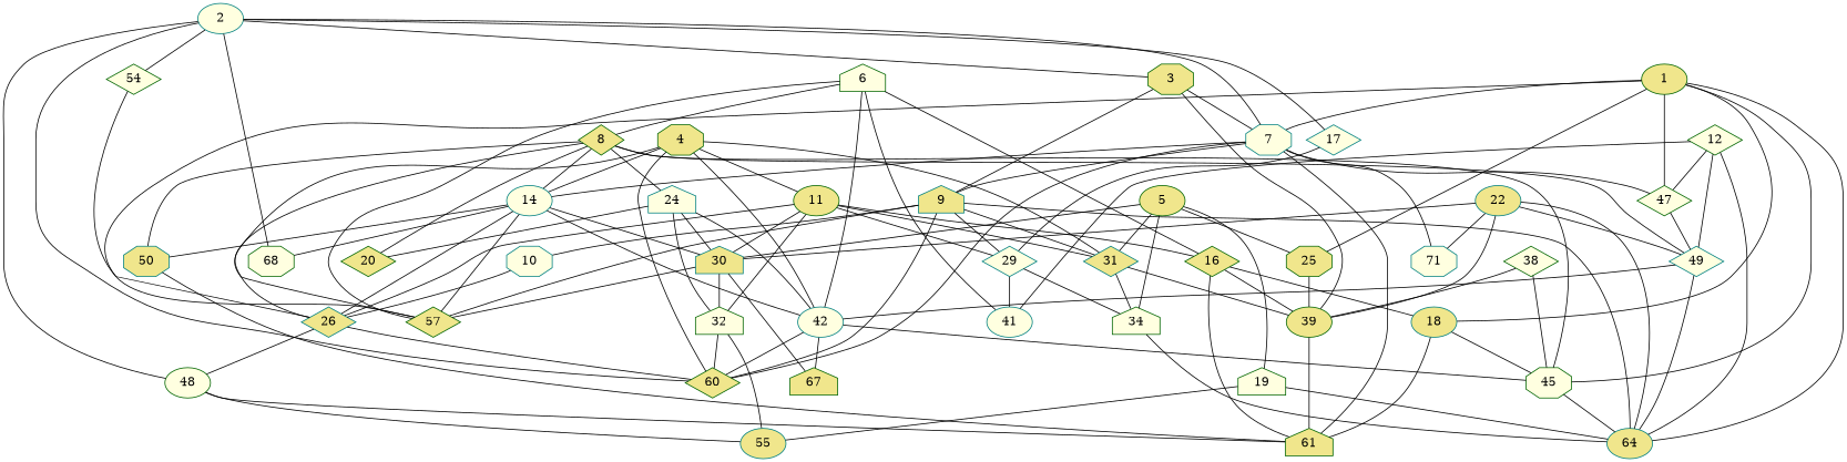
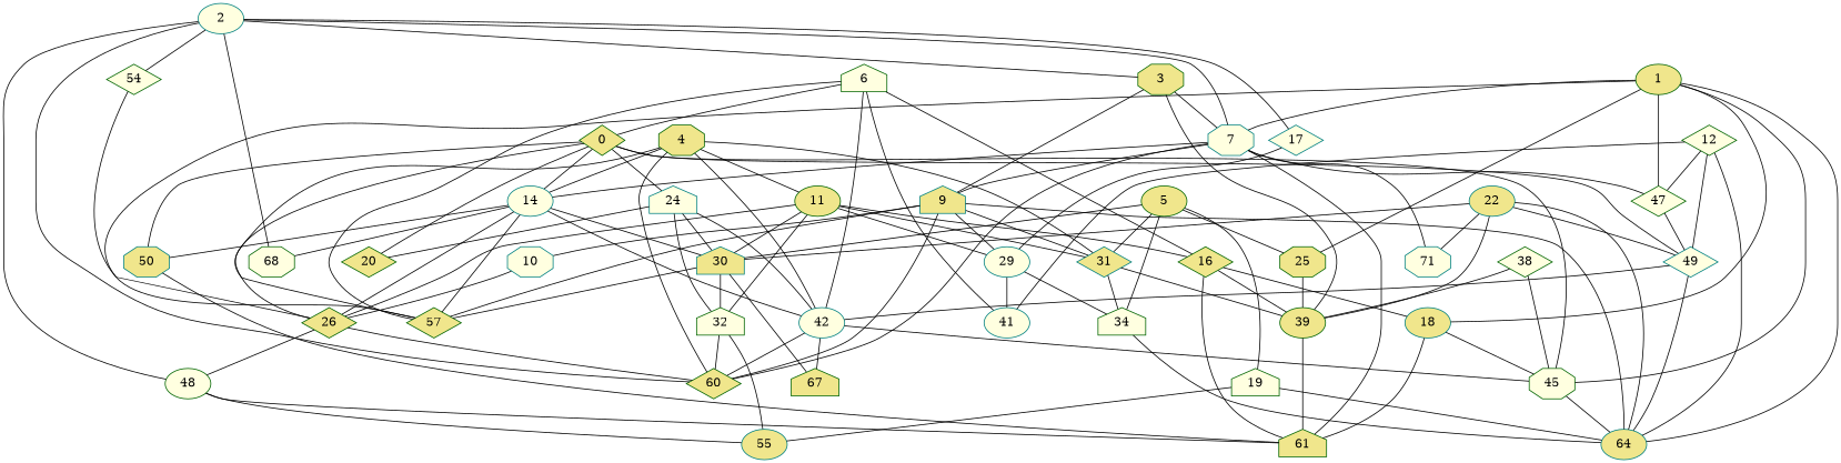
  graph {
    node [color=darkgreen fillcolor=khaki shape=ellipse style=filled]
    1 [super="+56"]
    7 [color=teal fillcolor=lightyellow shape=octagon super="+28"]
    18 [color=teal super="+44"]
    25 [shape=octagon]
-   26 [color=teal shape=diamond super="+43"]
+   26 [shape=diamond super="+43"]
    45 [fillcolor=lightyellow shape=octagon]
    47 [fillcolor=lightyellow shape=diamond]
    64 [color=teal super="+65"]
    60 [shape=diamond super="+66"]
    9 [color=teal shape=house super="+23"]
    14 [color=teal fillcolor=lightyellow super="+20"]
    61 [shape=house super="+69"]
    71 [color=teal fillcolor=lightyellow shape=octagon]
    39 [super="+70"]
    48 [fillcolor=lightyellow super="+58"]
    49 [color=teal fillcolor=lightyellow shape=diamond super="+53"]
    2 [color=teal fillcolor=lightyellow super="+21"]
    3 [shape=octagon super="+35"]
    17 [color=teal fillcolor=lightyellow shape=diamond]
    54 [fillcolor=lightyellow shape=diamond]
    68 [fillcolor=lightyellow shape=octagon]
-   29 [color=teal fillcolor=lightyellow shape=diamond super="+63"]
+   29 [color=teal fillcolor=lightyellow super="+63"]
    55 [color=teal]
    57 [shape=diamond super="+72"]
    31 [color=teal shape=diamond super="+36"]
    10 [color=teal fillcolor=lightyellow shape=octagon]
    4 [shape=octagon super="+62"]
    11 [super="+59"]
    42 [color=teal fillcolor=lightyellow super="+52"]
    30 [color=teal shape=house super="+46"]
    n31 [label=16 shape=diamond super="+16"]
    32 [fillcolor=lightyellow shape=house]
    n33 [color=teal label=50 shape=octagon]
    34 [fillcolor=lightyellow shape=house]
    67 [shape=house]
    5 [super="+33"]
    19 [fillcolor=lightyellow shape=house]
    6 [fillcolor=lightyellow shape=house super="+27"]
-   8 [shape=diamond super="+37"]
+   8 [shape=diamond super="+37" label=0]
    41 [color=teal fillcolor=lightyellow]
    24 [color=teal fillcolor=lightyellow shape=house super="+50"]
    n42 [label=20 shape=diamond]
    38 [fillcolor=lightyellow shape=diamond]
    12 [fillcolor=lightyellow shape=diamond super="+15"]
    22 [color=teal]
    1 -- 7
    1 -- 18
    1 -- 25
    1 -- 26
    1 -- 45
    1 -- 47
    1 -- 64
    7 -- 47
    7 -- 60
    7 -- 9
    7 -- 14
    7 -- 61
    7 -- 71
    18 -- 45
    18 -- 61
    25 -- 39
    26 -- 60
    26 -- 48 [weight=2]
    45 -- 64
    47 -- 49
    9 -- 64
    9 -- 60
    9 -- 29
    9 -- 57
    9 -- 31
    9 -- 10
    14 -- 26
    14 -- 68
    14 -- 57
    14 -- 42
    14 -- 30
    14 -- n33
    39 -- 61 [weight=2]
    48 -- 61
    48 -- 55
    49 -- 64
    49 -- 42
    2 -- 7
    2 -- 60
    2 -- 48
    2 -- 3
    2 -- 17
    2 -- 54
    2 -- 68
    3 -- 7
    3 -- 9
    3 -- 39
    17 -- 29
    54 -- 57
    29 -- 34
    29 -- 41
    31 -- 39
    31 -- 34
    10 -- 26
    4 -- 26
    4 -- 60
    4 -- 14
    4 -- 31
    4 -- 11
    4 -- 42
    11 -- 26
    11 -- 29
    11 -- 31
    11 -- 30
    11 -- n31
    11 -- 32
    42 -- 45
    42 -- 60
    42 -- 67
    30 -- 57
    30 -- 32
    30 -- 67
    n31 -- 18 [weight=2]
    n31 -- 61
    n31 -- 39
    32 -- 60
    32 -- 55
    n33 -- 61
    34 -- 64
    5 -- 25
    5 -- 31
    5 -- 30
    5 -- 34
    5 -- 19
    19 -- 64
    19 -- 55
    6 -- 57
    6 -- 42
    6 -- n31
    6 -- 8
    6 -- 41
    8 -- 45
    8 -- 14
    8 -- 49
    8 -- 57
    8 -- n33
    8 -- 24
    8 -- n42
    24 -- 42
    24 -- 30
    24 -- 32
    24 -- n42
    38 -- 45
    38 -- 39
    12 -- 47
    12 -- 64
    12 -- 49
    12 -- 41
    22 -- 64
    22 -- 71
    22 -- 39
    22 -- 49
    22 -- 30
  }
